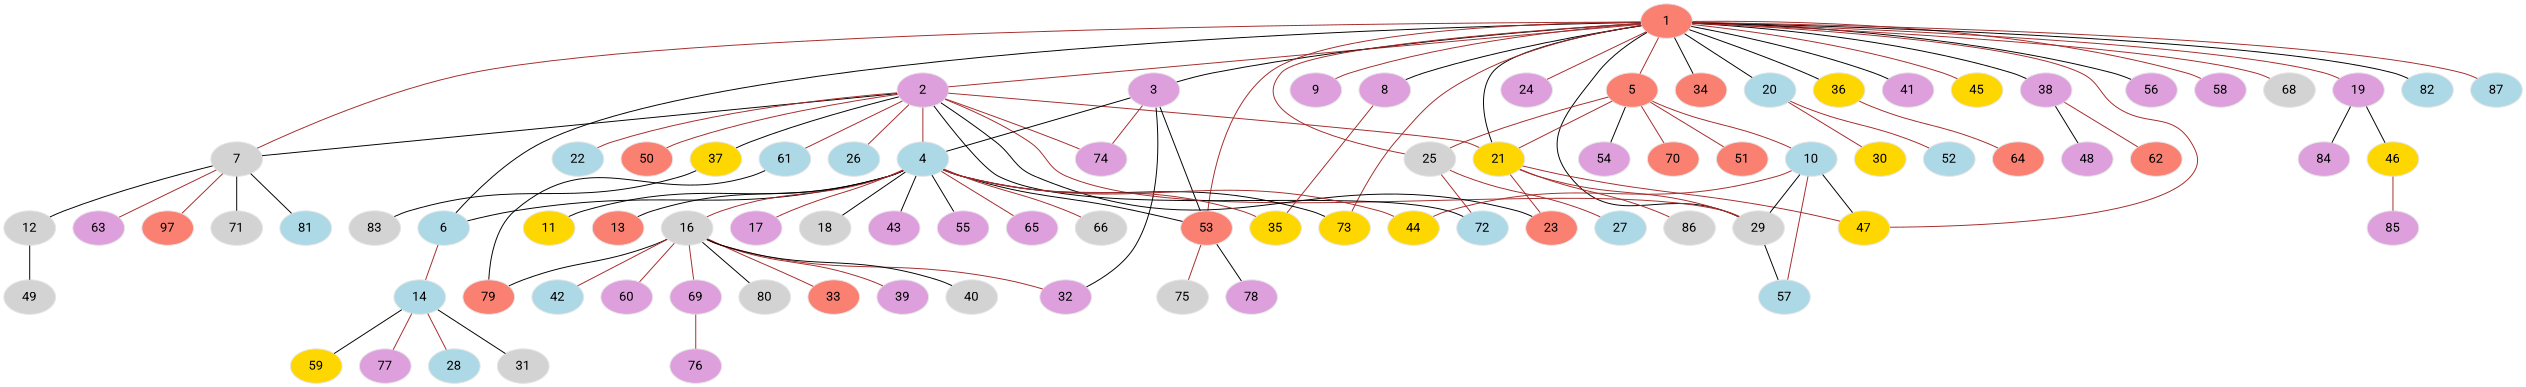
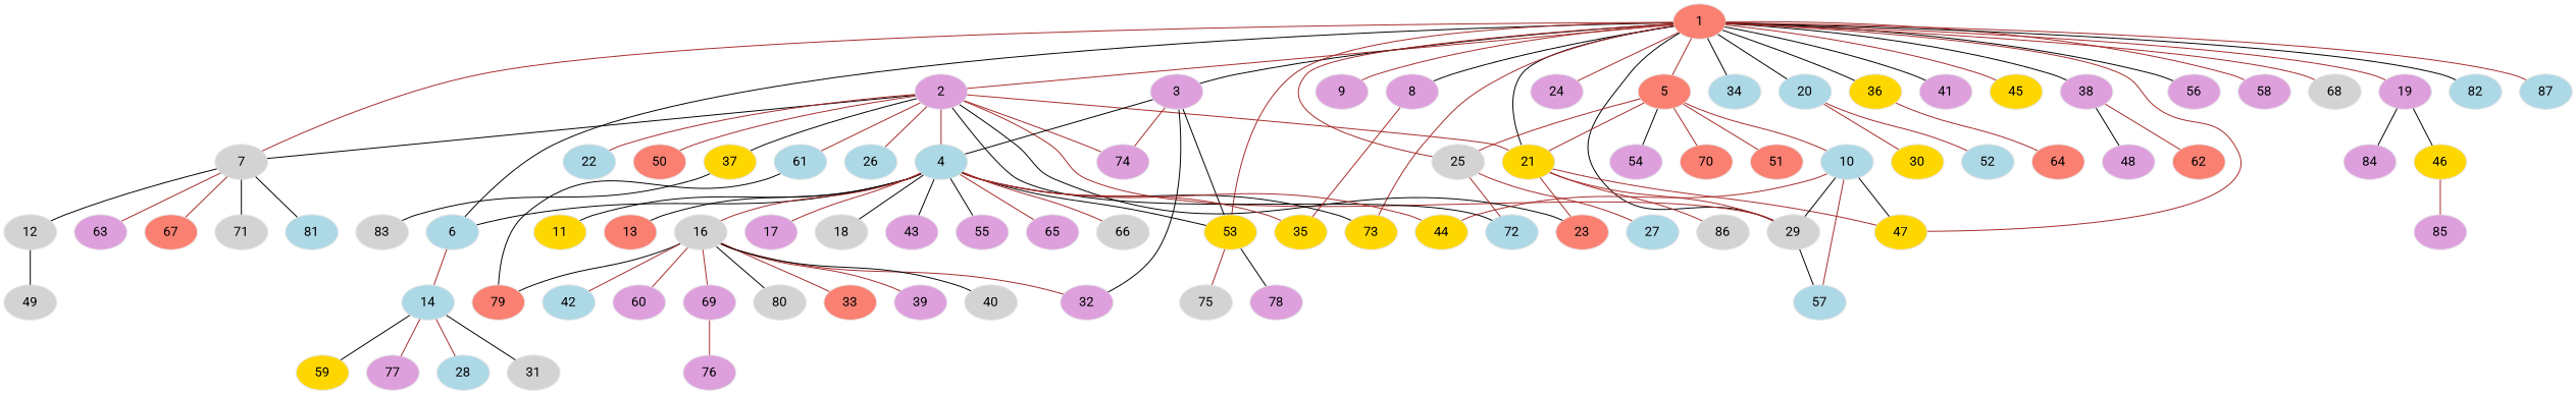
  graph {
    fontname=Roboto
    node [color=gray90 fillcolor=plum fontname=Roboto style=filled]
    edge [color=brown fontname=Roboto]
    1 [fillcolor=salmon]
    2
    3
    5 [fillcolor=salmon]
    6 [fillcolor=lightblue]
    7 [fillcolor=lightgrey]
    8
    9
    19
    20 [fillcolor=lightblue]
    21 [fillcolor=gold]
    24
    25 [fillcolor=lightgrey]
    29 [fillcolor=lightgrey]
-   34 [fillcolor=salmon]
+   34 [fillcolor=lightblue]
    36 [fillcolor=gold]
    38
    41
    45 [fillcolor=gold]
    47 [fillcolor=gold]
-   53 [fillcolor=salmon]
+   53 [fillcolor=gold]
    56
    58
    68 [fillcolor=lightgrey]
    73 [fillcolor=gold]
    82 [fillcolor=lightblue]
    87 [fillcolor=lightblue]
    4 [fillcolor=lightblue]
    22 [fillcolor=lightblue]
    23 [fillcolor=salmon]
    26 [fillcolor=lightblue]
    37 [fillcolor=gold]
    50 [fillcolor=salmon]
    61 [fillcolor=lightblue]
    72 [fillcolor=lightblue]
    74
    32
    10 [fillcolor=lightblue]
    51 [fillcolor=salmon]
    54
    70 [fillcolor=salmon]
    14 [fillcolor=lightblue]
    12 [fillcolor=lightgrey]
    63
-   67 [fillcolor=salmon label=97]
+   67 [fillcolor=salmon]
    71 [fillcolor=lightgrey]
    81 [fillcolor=lightblue]
    35 [fillcolor=gold]
    46 [fillcolor=gold]
    84
    30 [fillcolor=gold]
    52 [fillcolor=lightblue]
    86 [fillcolor=lightgrey]
    27 [fillcolor=lightblue]
    57 [fillcolor=lightblue]
    64 [fillcolor=salmon]
    48
    62 [fillcolor=salmon]
    75 [fillcolor=lightgrey]
    78
    11 [fillcolor=gold]
    13 [fillcolor=salmon]
    16 [fillcolor=lightgrey]
    17
    18 [fillcolor=lightgrey]
    43
    44 [fillcolor=gold]
    55
    65
    66 [fillcolor=lightgrey]
    83 [fillcolor=lightgrey]
    79 [fillcolor=salmon]
    33 [fillcolor=salmon]
    39
    40 [fillcolor=lightgrey]
    42 [fillcolor=lightblue]
    60
    69
    80 [fillcolor=lightgrey]
    28 [fillcolor=lightblue]
    31 [fillcolor=lightgrey]
    59 [fillcolor=gold]
    77
    49 [fillcolor=lightgrey]
    76
    85
    1 -- 2
    1 -- 3 [color=black]
    1 -- 5
    1 -- 6 [color=black]
    1 -- 7
    1 -- 8 [color=black]
    1 -- 9
    1 -- 19
    1 -- 20 [color=black]
    1 -- 21 [color=black]
    1 -- 24
    1 -- 25
    1 -- 29 [color=black]
    1 -- 34 [color=black]
    1 -- 36 [color=black]
    1 -- 38 [color=black]
    1 -- 41 [color=black]
    1 -- 45
    1 -- 47
    1 -- 53
    1 -- 56 [color=black]
    1 -- 58
    1 -- 68
    1 -- 73
    1 -- 82 [color=black]
    1 -- 87
    2 -- 7 [color=black]
    2 -- 21
    2 -- 29
    2 -- 4
    2 -- 22
    2 -- 23 [color=black]
    2 -- 26
    2 -- 37 [color=black]
    2 -- 50
    2 -- 61
    2 -- 72 [color=black]
    2 -- 74
    3 -- 53 [color=black]
    3 -- 4 [color=black]
    3 -- 74
    3 -- 32 [color=black]
    5 -- 21
    5 -- 25
    5 -- 10
    5 -- 51
    5 -- 54 [color=black]
    5 -- 70
    6 -- 14
    7 -- 12 [color=black]
    7 -- 63
    7 -- 67
    7 -- 71 [color=black]
    7 -- 81 [color=black]
    8 -- 35
    19 -- 46 [color=black]
    19 -- 84 [color=black]
    20 -- 30
    20 -- 52
    21 -- 29
    21 -- 47
    21 -- 23
    21 -- 86
    25 -- 72
    25 -- 27
    29 -- 57 [color=black]
    36 -- 64
    38 -- 48 [color=black]
    38 -- 62
    53 -- 75
    53 -- 78 [color=black]
    4 -- 6 [color=black]
    4 -- 53 [color=black]
    4 -- 73 [color=black]
    4 -- 35
    4 -- 11 [color=black]
    4 -- 13 [color=black]
    4 -- 16
    4 -- 17
    4 -- 18 [color=black]
    4 -- 43 [color=black]
    4 -- 44
    4 -- 55 [color=black]
    4 -- 65
    4 -- 66
    37 -- 83 [color=black]
    61 -- 79 [color=black]
    10 -- 29 [color=black]
    10 -- 47 [color=black]
    10 -- 57
    10 -- 44
    14 -- 28
    14 -- 31 [color=black]
    14 -- 59 [color=black]
    14 -- 77
    12 -- 49 [color=black]
    46 -- 85
    16 -- 32
    16 -- 79 [color=black]
    16 -- 33
    16 -- 39
    16 -- 40 [color=black]
    16 -- 42
    16 -- 60
    16 -- 69
    16 -- 80 [color=black]
    69 -- 76
  }
